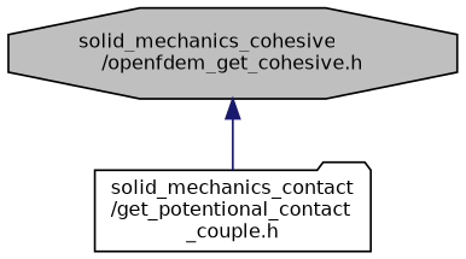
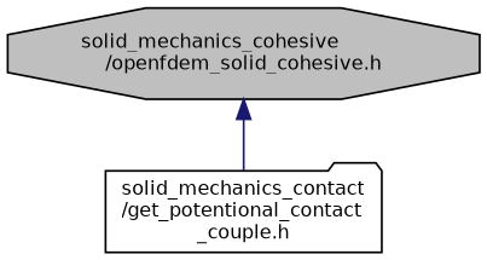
  digraph {
    node [color=black fontname=Helvetica fontsize=10 style=filled]
-   n1 [fillcolor=grey75 fontcolor=black height=0.2 label="solid_mechanics_cohesive\l/openfdem_get_cohesive.h" shape=octagon width=0.4]
+   n1 [fillcolor=grey75 fontcolor=black height=0.2 label="solid_mechanics_cohesive\l/openfdem_solid_cohesive.h" shape=octagon width=0.4]
    n2 [fillcolor=white height=0.2 label="solid_mechanics_contact\l/get_potentional_contact\l_couple.h" shape=folder width=0.4]
    n1 -> n2 [color=midnightblue dir=back fontname=Helvetica fontsize=10 labelfontname=Helvetica labelfontsize=10 style=solid]
  }
